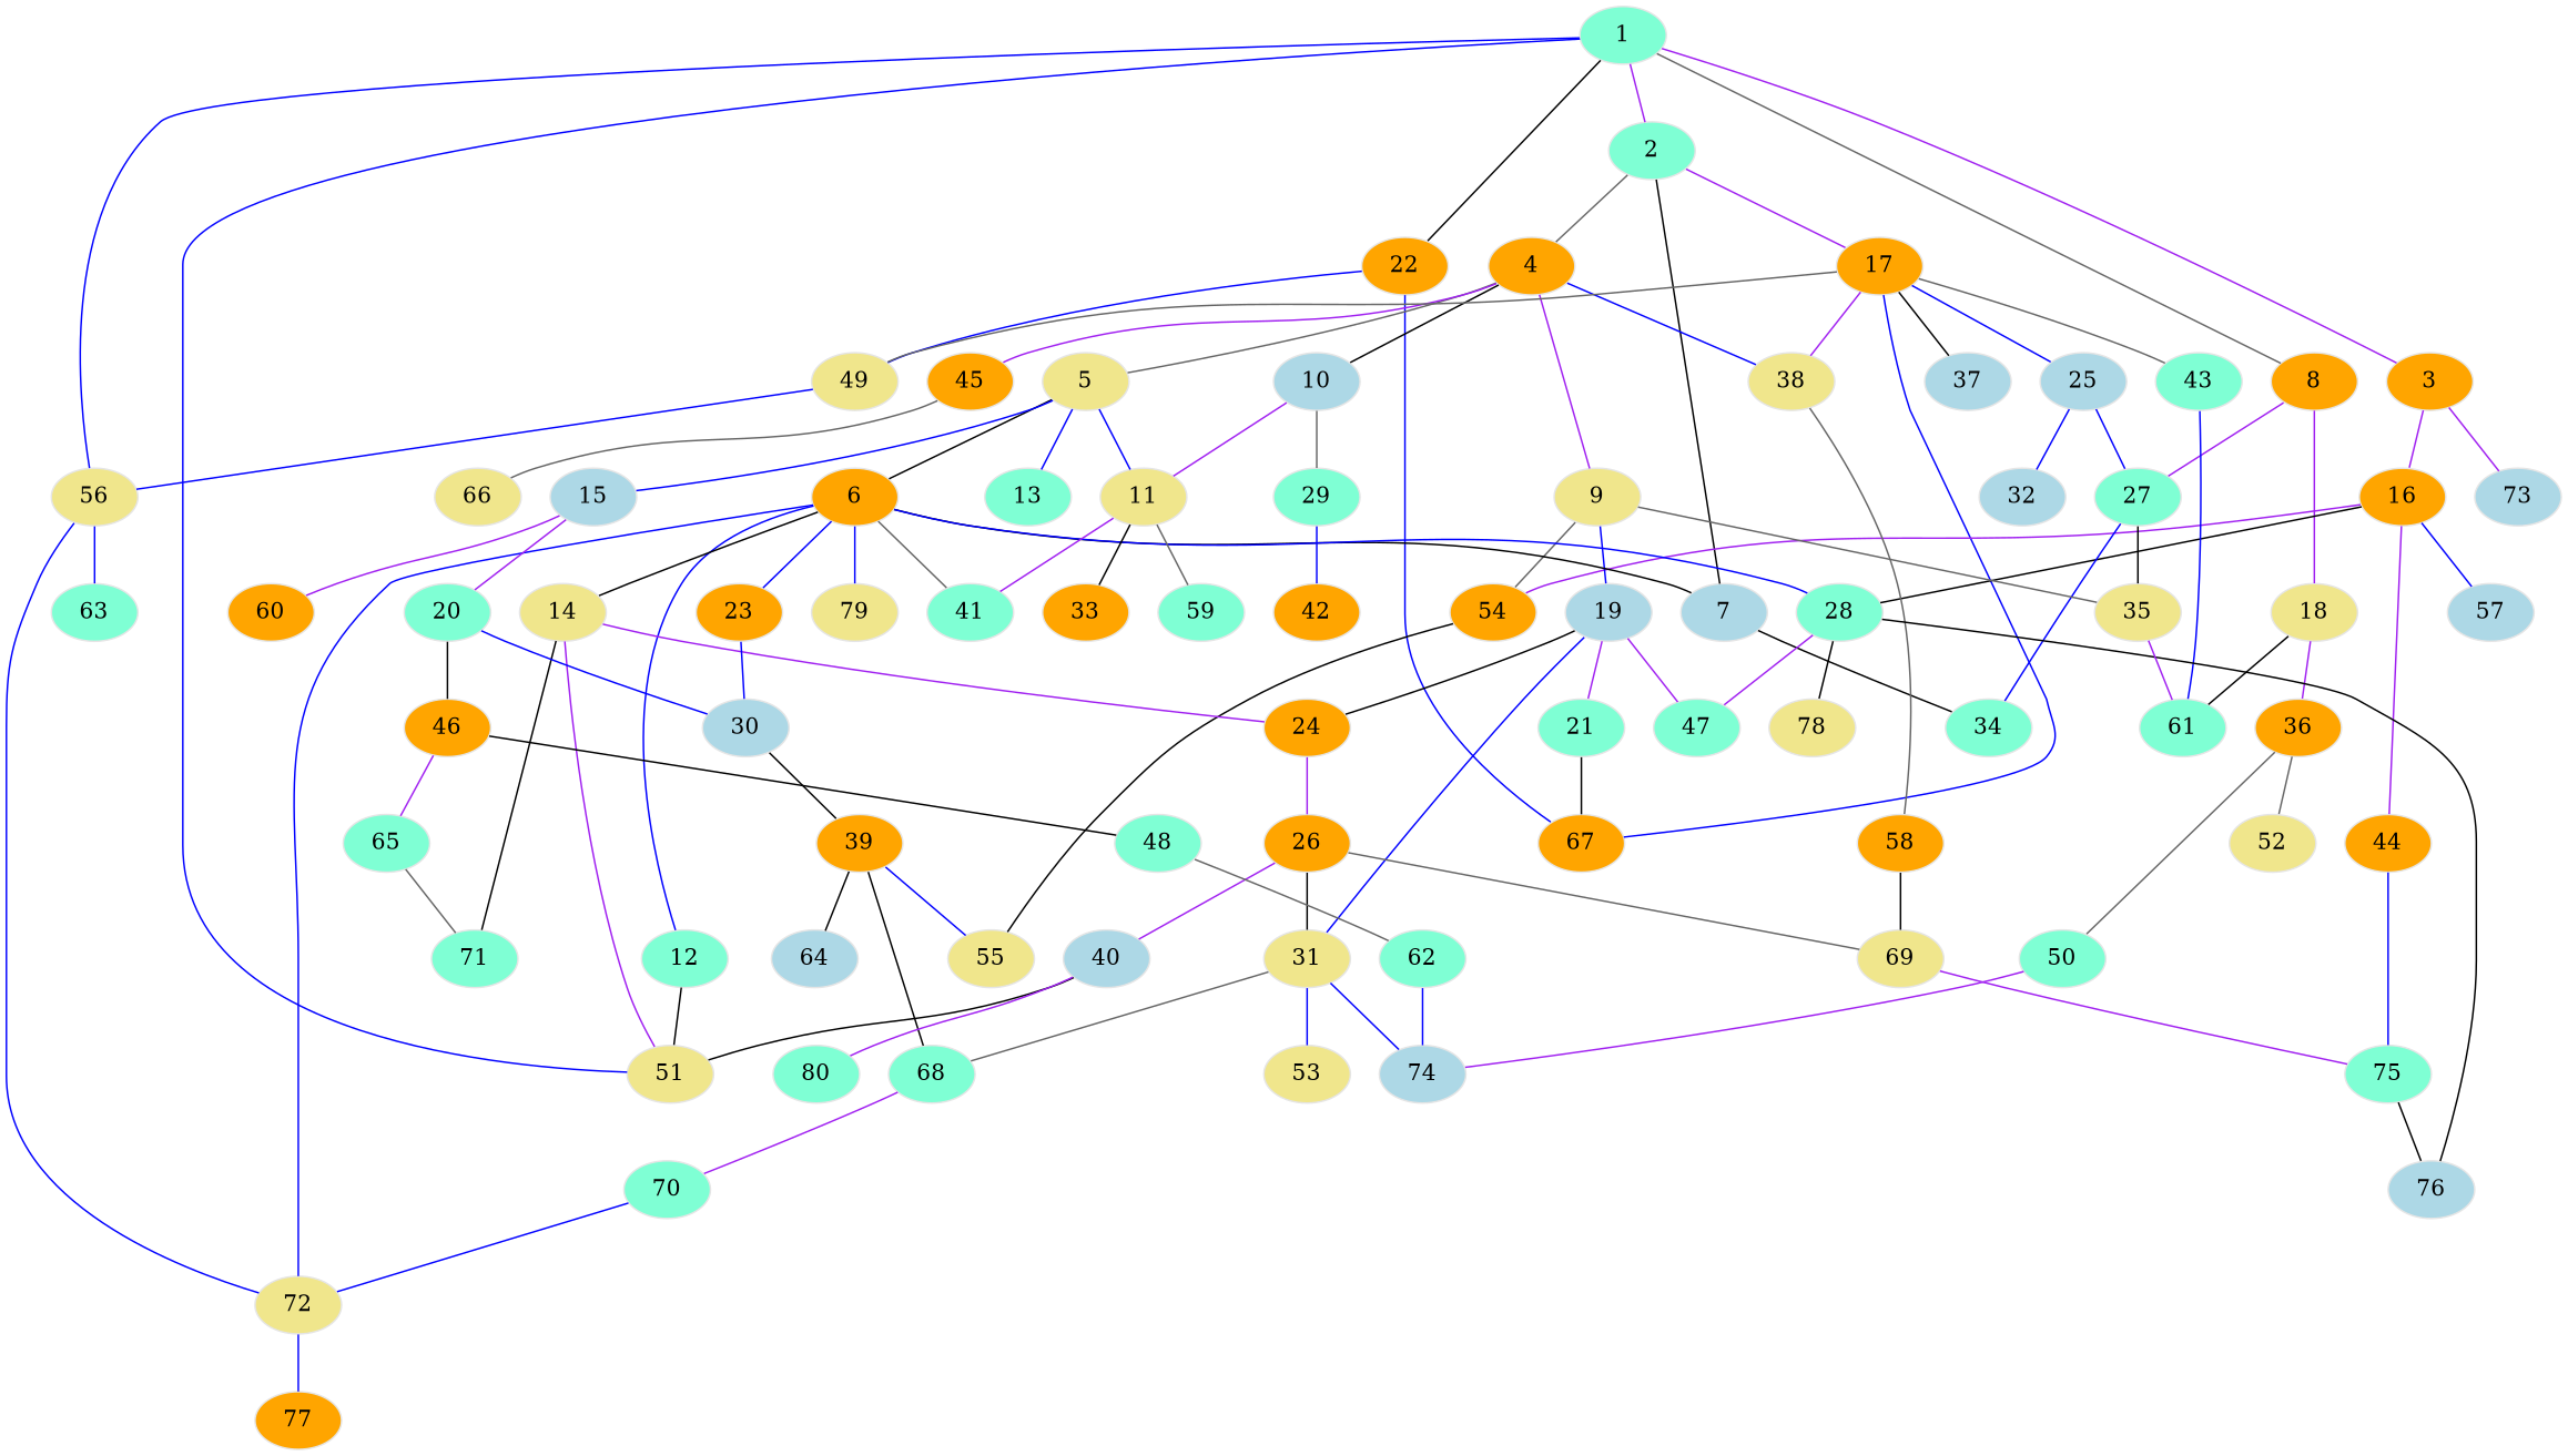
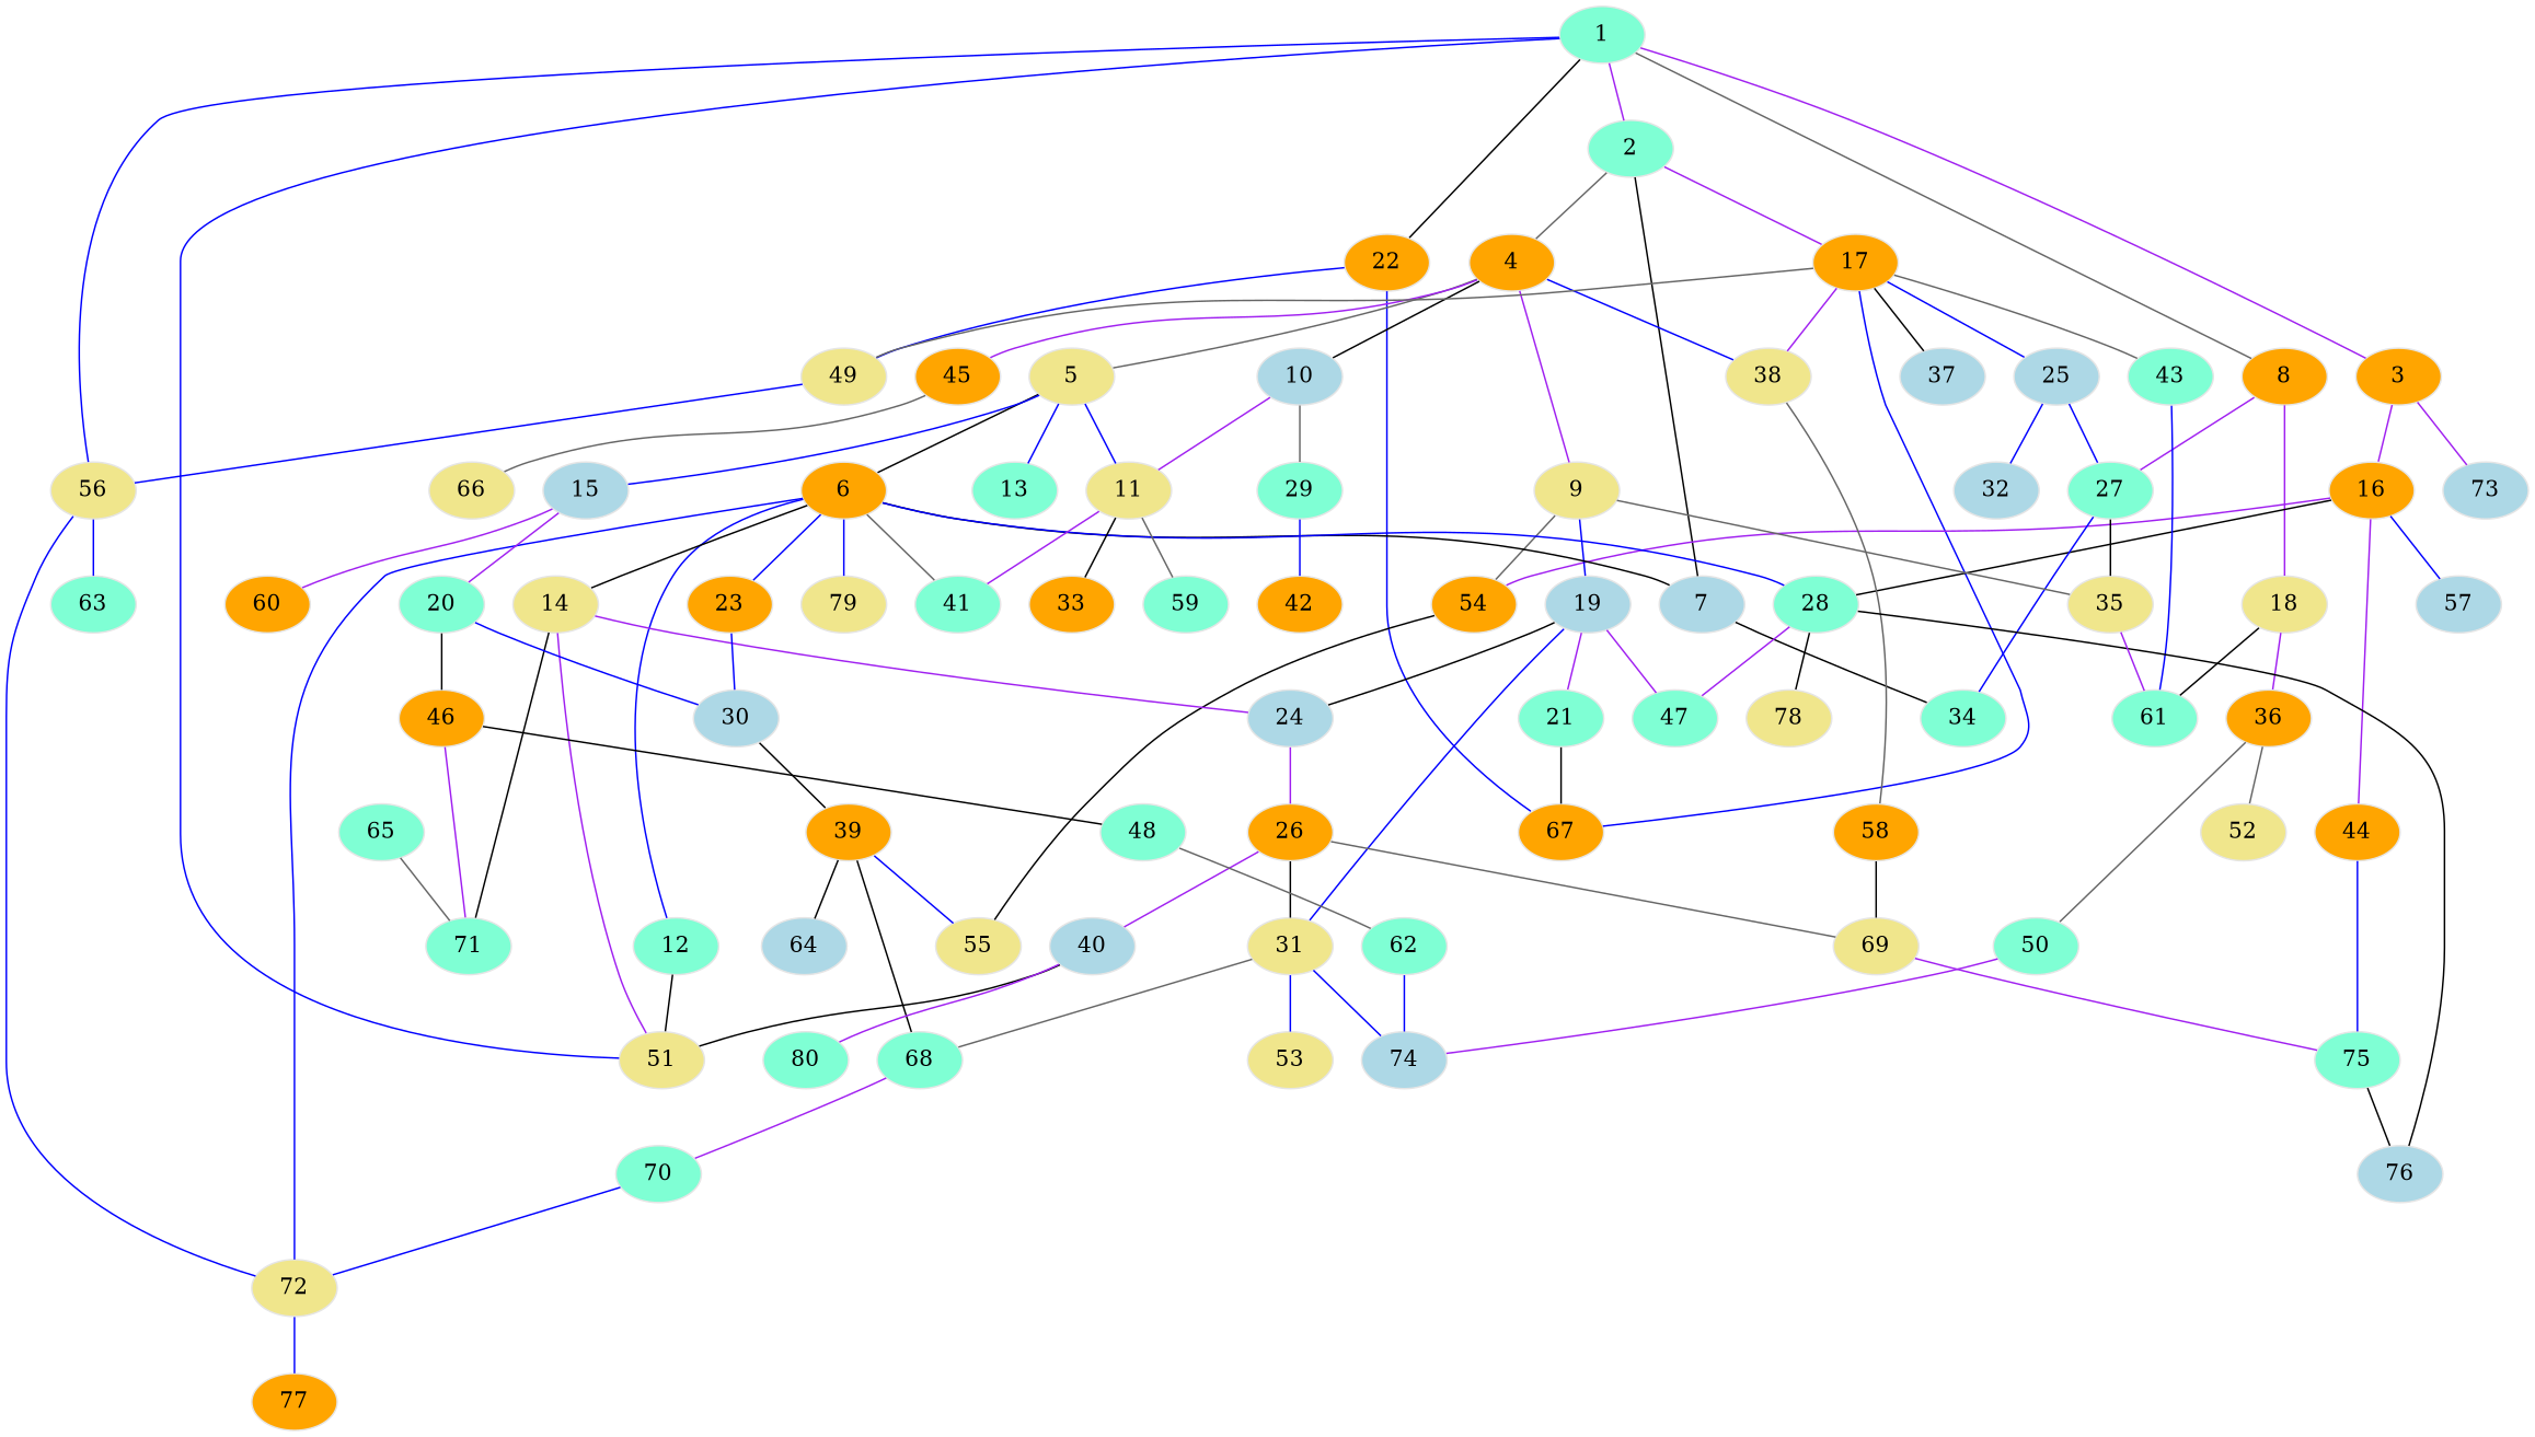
  graph {
    node [color=gray90 fillcolor=aquamarine style=filled]
    edge [color=blue]
    1
    2
    3 [fillcolor=orange]
    8 [fillcolor=orange]
    22 [fillcolor=orange]
    51 [fillcolor=khaki]
    56 [fillcolor=khaki]
    4 [fillcolor=orange]
    7 [fillcolor=lightblue]
    17 [fillcolor=orange]
    16 [fillcolor=orange]
    73 [fillcolor=lightblue]
    18 [fillcolor=khaki]
    27
    49 [fillcolor=khaki]
    67 [fillcolor=orange]
    72 [fillcolor=khaki]
    63
    5 [fillcolor=khaki]
    9 [fillcolor=khaki]
    10 [fillcolor=lightblue]
    38 [fillcolor=khaki]
    45 [fillcolor=orange]
    34
    25 [fillcolor=lightblue]
    37 [fillcolor=lightblue]
    43
    28
    54 [fillcolor=orange]
    44 [fillcolor=orange]
    57 [fillcolor=lightblue]
    6 [fillcolor=orange]
    11 [fillcolor=khaki]
    13
    15 [fillcolor=lightblue]
    19 [fillcolor=lightblue]
    35 [fillcolor=khaki]
    29
    58 [fillcolor=orange]
    66 [fillcolor=khaki]
    12
    14 [fillcolor=khaki]
    23 [fillcolor=orange]
    41
    79 [fillcolor=khaki]
    33 [fillcolor=orange]
    59
    20
    60 [fillcolor=orange]
-   24 [fillcolor=orange]
+   24 [fillcolor=lightblue]
    71
    30 [fillcolor=lightblue]
    47
    76 [fillcolor=lightblue]
    78 [fillcolor=khaki]
    77 [fillcolor=orange]
    36 [fillcolor=orange]
    61
    21
    31 [fillcolor=khaki]
    55 [fillcolor=khaki]
    42 [fillcolor=orange]
    26 [fillcolor=orange]
    46 [fillcolor=orange]
    75
    32 [fillcolor=lightblue]
    50
    52 [fillcolor=khaki]
    53 [fillcolor=khaki]
    68
    74 [fillcolor=lightblue]
    39 [fillcolor=orange]
    48
    65
    40 [fillcolor=lightblue]
    69 [fillcolor=khaki]
    80
    64 [fillcolor=lightblue]
    70
    62
    1 -- 2 [color=purple]
    1 -- 3 [color=purple]
    1 -- 8 [color=gray40]
    1 -- 22 [color=black]
    1 -- 51
    1 -- 56
    2 -- 4 [color=gray40]
    2 -- 7 [color=black]
    2 -- 17 [color=purple]
    3 -- 16 [color=purple]
    3 -- 73 [color=purple]
    8 -- 18 [color=purple]
    8 -- 27 [color=purple]
    22 -- 49
    22 -- 67
    56 -- 72
    56 -- 63
    4 -- 5 [color=gray40]
    4 -- 9 [color=purple]
    4 -- 10 [color=black]
    4 -- 38
    4 -- 45 [color=purple]
    7 -- 34 [color=black]
    17 -- 49 [color=gray40]
    17 -- 67
    17 -- 38 [color=purple]
    17 -- 25
    17 -- 37 [color=black]
    17 -- 43 [color=gray40]
    16 -- 28 [color=black]
    16 -- 54 [color=purple]
    16 -- 44 [color=purple]
    16 -- 57
    18 -- 36 [color=purple]
    18 -- 61 [color=black]
    27 -- 34
    27 -- 35 [color=black]
    49 -- 56
    72 -- 77
    5 -- 6 [color=black]
    5 -- 11
    5 -- 13
    5 -- 15
    9 -- 54 [color=gray40]
    9 -- 19
    9 -- 35 [color=gray40]
    10 -- 11 [color=purple]
    10 -- 29 [color=gray40]
    38 -- 58 [color=gray40]
    45 -- 66 [color=gray40]
    25 -- 27
    25 -- 32
    43 -- 61
    28 -- 47 [color=purple]
    28 -- 76 [color=black]
    28 -- 78 [color=black]
    54 -- 55 [color=black]
    44 -- 75
    6 -- 7 [color=black]
    6 -- 72
    6 -- 28
    6 -- 12
    6 -- 14 [color=black]
    6 -- 23
    6 -- 41 [color=gray40]
    6 -- 79
    11 -- 41 [color=purple]
    11 -- 33 [color=black]
    11 -- 59 [color=gray40]
    15 -- 20 [color=purple]
    15 -- 60 [color=purple]
    19 -- 24 [color=black]
    19 -- 47 [color=purple]
    19 -- 21 [color=purple]
    19 -- 31
    35 -- 61 [color=purple]
    29 -- 42
    58 -- 69 [color=black]
    12 -- 51 [color=black]
    14 -- 51 [color=purple]
    14 -- 24 [color=purple]
    14 -- 71 [color=black]
    23 -- 30
    20 -- 30
    20 -- 46 [color=black]
    24 -- 26 [color=purple]
    30 -- 39 [color=black]
    36 -- 50 [color=gray40]
    36 -- 52 [color=gray40]
    21 -- 67 [color=black]
    31 -- 53
    31 -- 68 [color=gray40]
    31 -- 74
    26 -- 31 [color=black]
    26 -- 40 [color=purple]
    26 -- 69 [color=gray40]
    46 -- 48 [color=black]
-   46 -- 65 [color=purple]
+   46 -- 71 [color=purple]
    75 -- 76 [color=black]
    50 -- 74 [color=purple]
    68 -- 70 [color=purple]
    39 -- 55
    39 -- 68 [color=black]
    39 -- 64 [color=black]
    48 -- 62 [color=gray40]
    65 -- 71 [color=gray40]
    40 -- 51 [color=black]
    40 -- 80 [color=purple]
    69 -- 75 [color=purple]
    70 -- 72
    62 -- 74
  }
